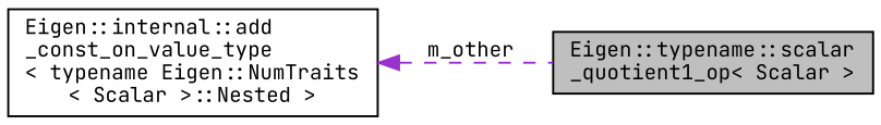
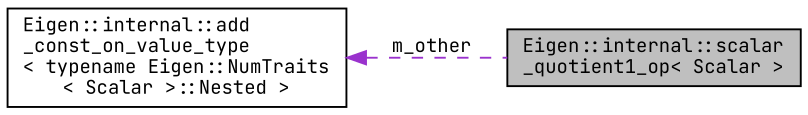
  digraph {
    rankdir=LR
    fontname="JetBrains Mono"
    node [color=black fontname="JetBrains Mono" fontsize=10 shape=record style=filled]
-   n1 [fillcolor=grey75 fontcolor=black height=0.2 label="Eigen::typename::scalar\l_quotient1_op\< Scalar \>" width=0.4]
+   n1 [fillcolor=grey75 fontcolor=black height=0.2 label="Eigen::internal::scalar\l_quotient1_op\< Scalar \>" width=0.4]
    n2 [fillcolor=white height=0.2 label="Eigen::internal::add\l_const_on_value_type\l\< typename Eigen::NumTraits\l\< Scalar \>::Nested \>" width=0.4]
    n2 -> n1 [color=darkorchid3 dir=back fontname="JetBrains Mono" fontsize=10 label=" m_other" labelfontname=Helvetica labelfontsize=10 style=dashed]
  }
